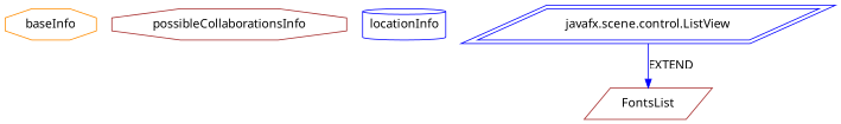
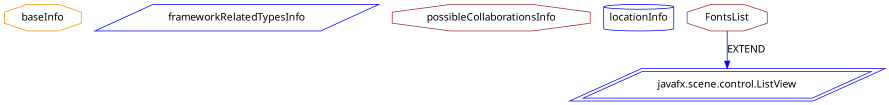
  digraph {
    fontname="Noto Sans"
    node [color=blue shape=octagon fontname="Noto Sans"]
    baseInfo [category=extension_graph graphId=2465 isAnonymous=false possibleRelation=false color=darkorange]
+   frameworkRelatedTypesInfo [0="javafx.scene.control.ListView" shape=parallelogram]
    possibleCollaborationsInfo [color=brown]
    locationInfo [contextSignature=FontsList filePath="/dimalev-bitmap-font-generator/bitmap-font-generator-master/src/FontsList.java" graphId=2465 projectName="dimalev-bitmap-font-generator" shape=cylinder]
-   n5 [color=brown isFrameworkType=false label=FontsList vertexType=ROOT_CLIENT_CLASS_DECLARATION shape=parallelogram]
+   n5 [color=brown isFrameworkType=false label=FontsList vertexType=ROOT_CLIENT_CLASS_DECLARATION]
    n6 [isFrameworkType=true label="javafx.scene.control.ListView" peripheries=2 vertexType=FRAMEWORK_CLASS_TYPE shape=parallelogram]
-   n6 -> n5 [color=blue label=EXTEND fontname="Noto Sans"]
+   n5 -> n6 [color=blue label=EXTEND fontname="Noto Sans"]
  }
